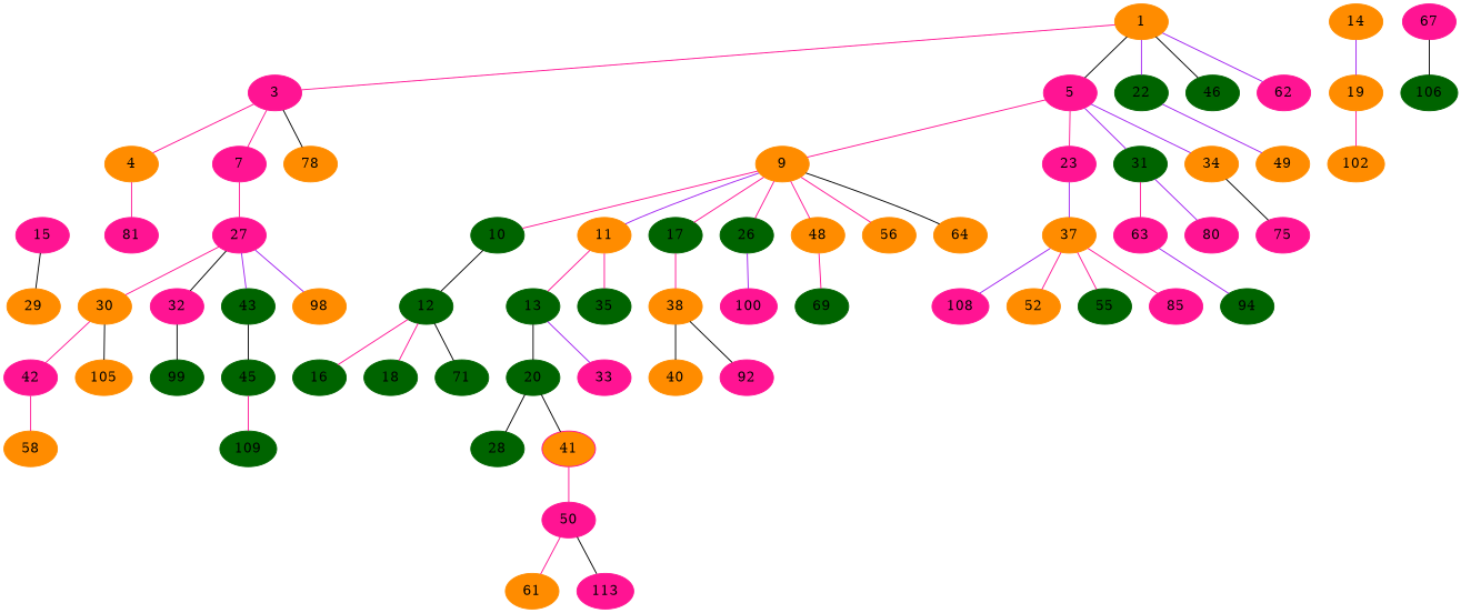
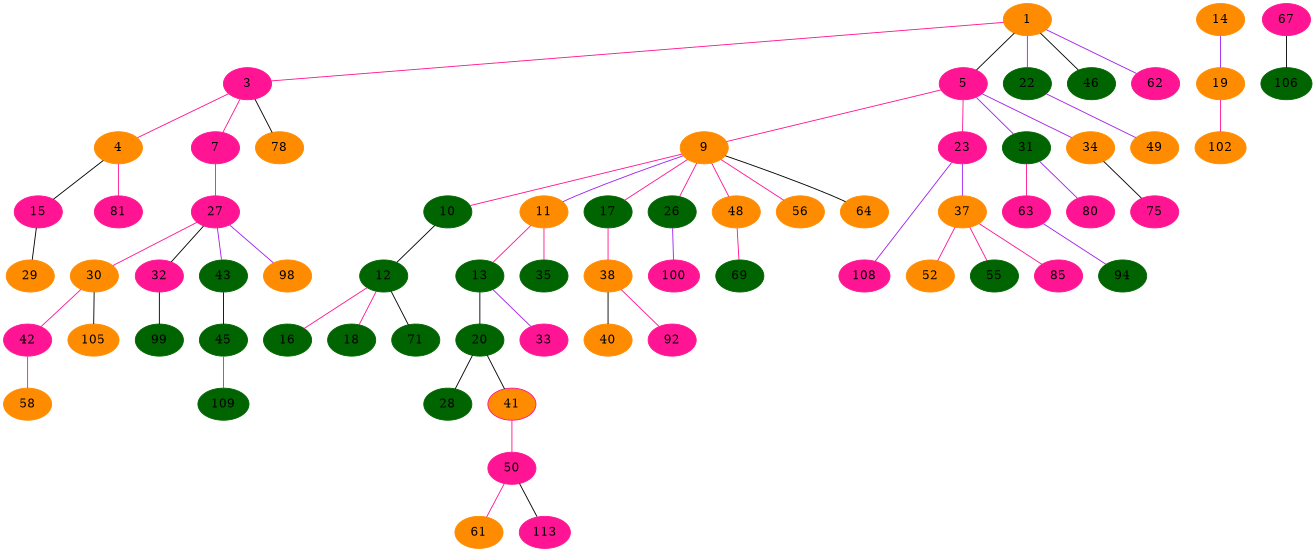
  graph {
    fontname="DejaVu Serif"
    node [color=darkorange fontname="DejaVu Serif" style=filled]
    edge [color=deeppink fontname="DejaVu Serif"]
    1 [super="+2"]
    3 [color=deeppink]
    5 [color=deeppink super="+6+95+8+93"]
    22 [color=darkgreen]
    46 [color=darkgreen]
    62 [color=deeppink]
    4
    7 [color=deeppink]
    78
    9
    23 [color=deeppink super="+66"]
    31 [color=darkgreen]
    34
    49
    15 [color=deeppink]
    81 [color=deeppink]
    27 [color=deeppink]
    29
    10 [color=darkgreen]
    11
    17 [color=darkgreen]
    26 [color=darkgreen super="+57"]
    48 [super="+53+59+104"]
    56 [super="+86"]
    64
    37
    108 [color=deeppink]
    63 [color=deeppink super="+96"]
    80 [color=deeppink]
    75 [color=deeppink]
    14
    19
    30
    32 [color=deeppink]
    43 [color=darkgreen]
    98 [super="+111"]
    12 [color=darkgreen super="+24"]
    13 [color=darkgreen]
    35 [color=darkgreen]
    38
    100 [color=deeppink super="+101"]
    69 [color=darkgreen super="+79"]
    16 [color=darkgreen]
    18 [color=darkgreen super="+21+77+36"]
    71 [color=darkgreen]
    20 [color=darkgreen super="+90+25+47+39"]
    33 [color=deeppink]
    28 [color=darkgreen]
    41 [color=deeppink fillcolor=darkorange]
    102
    40 [super="+72"]
    92 [color=deeppink super="+103"]
    50 [color=deeppink super="+54"]
    52
    55 [color=darkgreen super="+76"]
    85 [color=deeppink]
    42 [color=deeppink]
    105
    99 [color=darkgreen]
    45 [color=darkgreen]
    58
    94 [color=darkgreen super="+112"]
    67 [color=deeppink super="+107+110"]
    106 [color=darkgreen]
    61
    113 [color=deeppink]
    109 [color=darkgreen]
    1 -- 3
    1 -- 5 [color=black]
    1 -- 22 [color=purple]
    1 -- 46 [color=black]
    1 -- 62 [color=purple]
    3 -- 4
    3 -- 7
    3 -- 78 [color=black]
    5 -- 9
    5 -- 23
    5 -- 31 [color=purple]
    5 -- 34 [color=purple]
    22 -- 49 [color=purple]
+   4 -- 15 [color=black]
    4 -- 81
    7 -- 27
    9 -- 10
    9 -- 11 [color=purple]
    9 -- 17
    9 -- 26
    9 -- 48
    9 -- 56
    9 -- 64 [color=black]
    23 -- 37 [color=purple]
-   37 -- 108 [color=purple]
+   23 -- 108 [color=purple]
    31 -- 63
    31 -- 80 [color=purple]
    34 -- 75 [color=black]
    15 -- 29 [color=black]
    27 -- 30
    27 -- 32 [color=black]
    27 -- 43 [color=purple]
    27 -- 98 [color=purple]
    10 -- 12 [color=black]
    11 -- 13
    11 -- 35
    17 -- 38
    26 -- 100 [color=purple]
    48 -- 69
    37 -- 52
    37 -- 55
    37 -- 85
    63 -- 94 [color=purple]
    14 -- 19 [color=purple]
    19 -- 102
    30 -- 42
    30 -- 105 [color=black]
    32 -- 99 [color=black]
    43 -- 45 [color=black]
    12 -- 16
    12 -- 18
    12 -- 71 [color=black]
    13 -- 20 [color=black]
    13 -- 33 [color=purple]
    38 -- 40 [color=black]
-   38 -- 92 [color=black]
+   38 -- 92
    20 -- 28 [color=black]
    20 -- 41 [color=black]
    41 -- 50
    50 -- 61
    50 -- 113 [color=black]
    42 -- 58
    45 -- 109
    67 -- 106 [color=black]
  }
